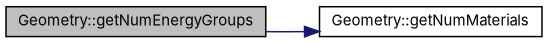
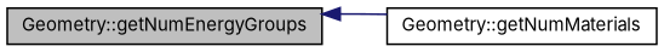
  digraph {
    rankdir=LR
    fontname=Inter
    node [color=black fontname=Inter fontsize=10 shape=record style=filled]
    n1 [fillcolor=grey75 fontcolor=black height=0.2 label="Geometry::getNumEnergyGroups" width=0.4]
    n2 [fillcolor=white height=0.2 label="Geometry::getNumMaterials" width=0.4]
-   n1 -> n2 [color=midnightblue fontname=Inter fontsize=10 labelfontname=Helvetica labelfontsize=10 style=solid]
+   n2 -> n1 [color=midnightblue fontname=Inter fontsize=10 labelfontname=Helvetica labelfontsize=10 style=solid]
  }
